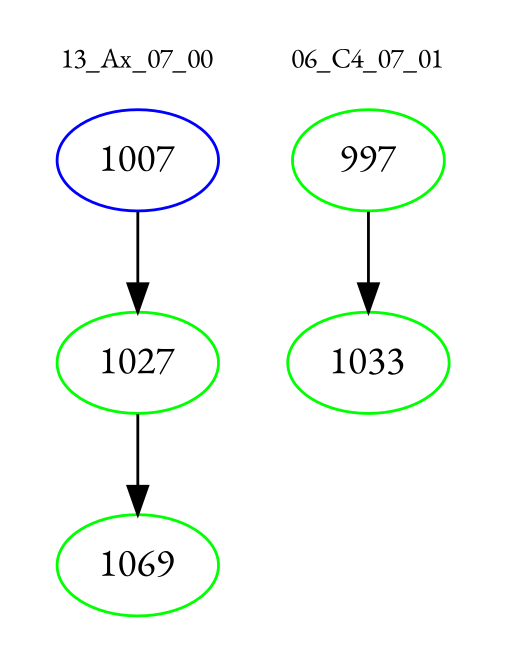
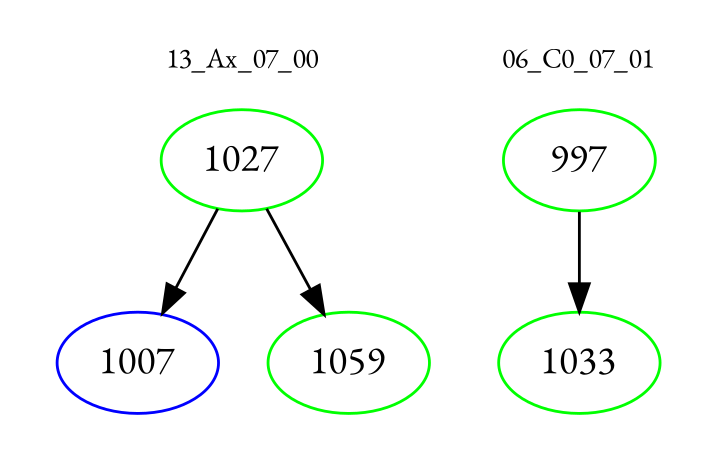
  digraph {
    fontname="EB Garamond"
    node [color=green fontname="EB Garamond"]
    edge [color=black fontname="EB Garamond"]
    n1 [label=1027]
    n2 [color=blue label=1007]
-   n3 [label=1069]
+   n3 [label=1059]
    n4 [label=997]
    n5 [label=1033]
    subgraph cluster_1 {
      color=white
      fontsize=10
      label="13_Ax_07_00"
      n1
      n2
      n3
    }
    subgraph cluster_2 {
      color=white
      fontsize=10
-     label="06_C4_07_01"
+     label="06_C0_07_01"
      n4
      n5
    }
-   n2 -> n1
+   n1 -> n2
    n1 -> n3
    n4 -> n5
  }
